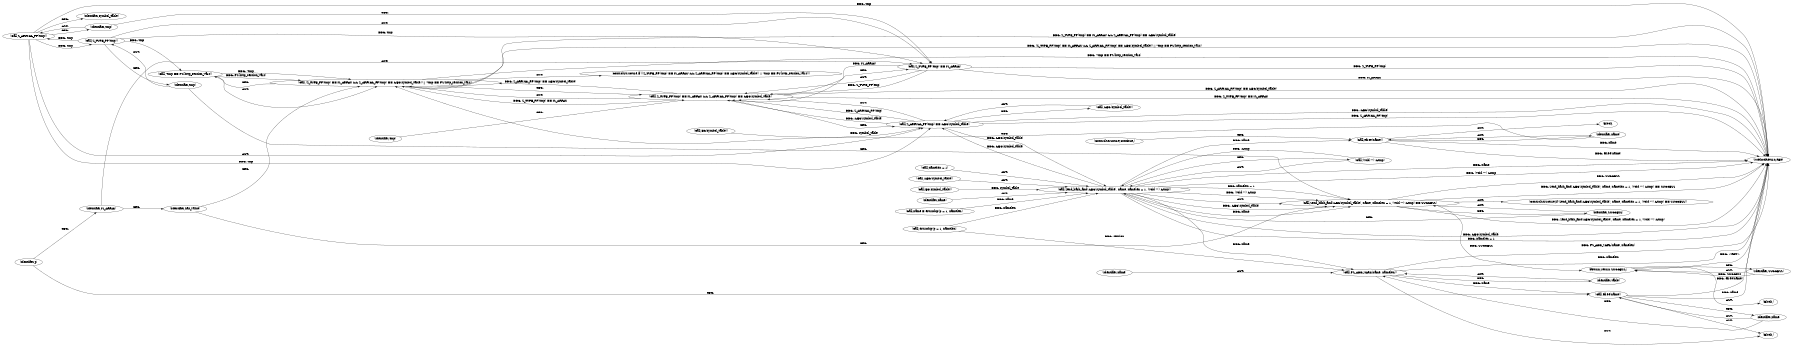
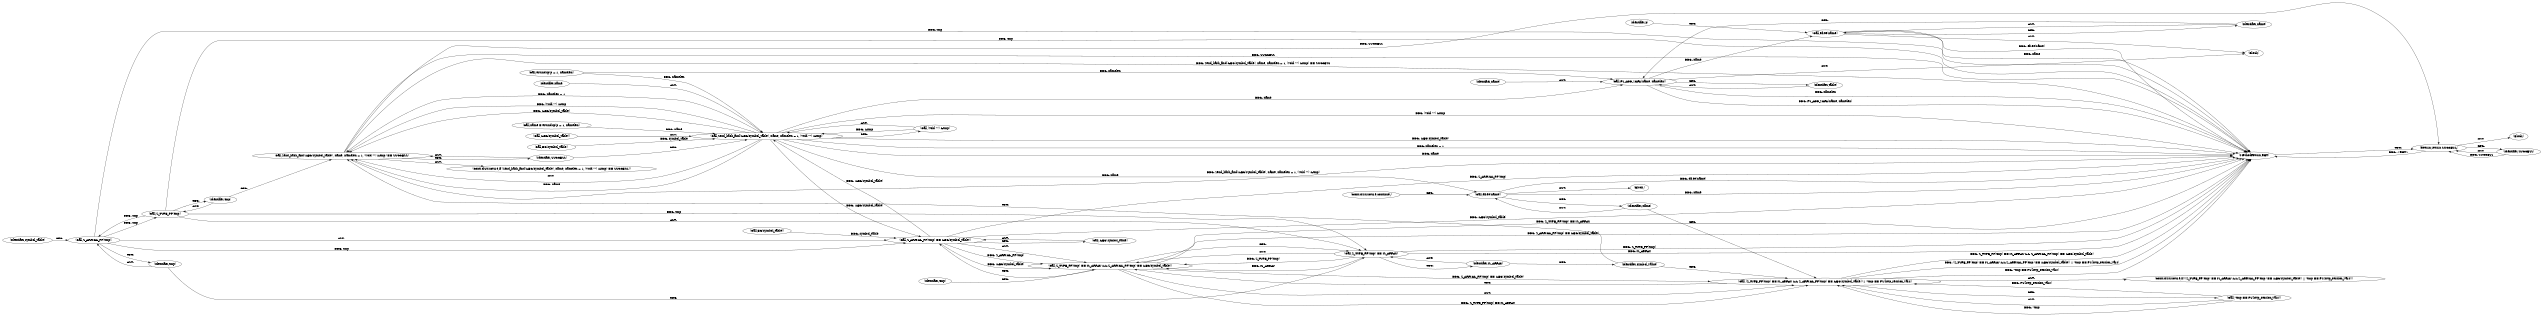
  digraph {
    rankdir=LR
    n1 [label="(Call,Z_ARRVAL_PP(tmp))"]
    n2 [label="(Call,Z_TYPE_PP(tmp))"]
    n3 [label="(Call,Z_ARRVAL_PP(tmp) == &EG(symbol_table))"]
    n4 [label="(Identifier,tmp)"]
    n5 [label="(MethodReturn,RET)"]
    n6 [label="(Call,Z_TYPE_PP(tmp) == IS_ARRAY)"]
    n7 [label="(Identifier,tmp)"]
    n8 [label="(Call,Z_TYPE_PP(tmp) == IS_ARRAY && Z_ARRVAL_PP(tmp) == &EG(symbol_table))"]
    n9 [label="(Call,zend_hash_find(&EG(symbol_table), name, namelen + 1, (void **) &tmp))"]
    n10 [label="(Call,&EG(symbol_table))"]
    n11 [label="(Return,return SUCCESS;)"]
    n12 [label="(Identifier,IS_ARRAY)"]
    n13 [label="(Call,zend_hash_find(&EG(symbol_table), name, namelen + 1, (void **) &tmp) == SUCCESS)"]
    n14 [label="(Call,(Z_TYPE_PP(tmp) == IS_ARRAY && Z_ARRVAL_PP(tmp) == &EG(symbol_table)) || *tmp == PS(http_session_vars))"]
-   n15 [label="(Identifier,has_value)"]
+   n15 [label="(Identifier,symbol_value)"]
    n16 [label="(Call,*tmp == PS(http_session_vars))"]
    n17 [label="(ControlStructure,if ((Z_TYPE_PP(tmp) == IS_ARRAY && Z_ARRVAL_PP(tmp) == &EG(symbol_table)) || *tmp == PS(http_session_vars)))"]
    n18 [label="(Call,efree(name))"]
    n19 [label="(Call,PS_ADD_VARL(name, namelen))"]
    n20 [label="(Call,(void **) &tmp)"]
    n21 [label="(Identifier,SUCCESS)"]
    n22 [label="(ControlStructure,if (zend_hash_find(&EG(symbol_table), name, namelen + 1, (void **) &tmp) == SUCCESS))"]
    n23 [label="(Block,)"]
    n24 [label="(Identifier,name)"]
    n25 [label="(Call,efree(name))"]
    n26 [label="(Identifier,table)"]
    n27 [label="(Block,)"]
    n28 [label="(Block,)"]
    n29 [label="(Identifier,SUCCESS)"]
    n30 [label="(Identifier,name)"]
    n31 [label="(Identifier,symbol_table)"]
    n32 [label="(Call,name = estrndup(p + 1, namelen))"]
-   n33 [label="(Call,namelen + 1)"]
    n34 [label="(Call,&EG(symbol_table))"]
    n35 [label="(Call,EG(symbol_table))"]
    n36 [label="(ControlStructure,continue;)"]
    n37 [label="(Identifier,name)"]
    n38 [label="(Identifier,tmp)"]
    n39 [label="(Call,EG(symbol_table))"]
    n40 [label="(Identifier,name)"]
    n41 [label="(Identifier,p)"]
    n42 [label="(Call,estrndup(p + 1, namelen))"]
    n1 -> n2 [label="DDG: tmp"]
    n1 -> n3 [label="AST: "]
    n1 -> n3 [label="DDG: tmp"]
    n1 -> n4 [label="CFG: "]
    n1 -> n5 [label="DDG: tmp"]
    n2 -> n1 [label="DDG: tmp"]
-   n2 -> n16 [label="DDG: tmp"]
+   n2 -> n5 [label="DDG: tmp"]
    n2 -> n6 [label="AST: "]
    n2 -> n6 [label="DDG: tmp"]
    n2 -> n7 [label="CFG: "]
    n3 -> n5 [label="DDG: Z_ARRVAL_PP(tmp)"]
    n3 -> n5 [label="DDG: &EG(symbol_table)"]
    n3 -> n8 [label="AST: "]
    n3 -> n8 [label="DDG: Z_ARRVAL_PP(tmp)"]
    n3 -> n8 [label="DDG: &EG(symbol_table)"]
    n3 -> n9 [label="DDG: &EG(symbol_table)"]
    n3 -> n10 [label="CFG: "]
    n4 -> n1 [label="AST: "]
    n4 -> n6 [label="CFG: "]
+   n5 -> n11 [label="CFG: "]
    n6 -> n5 [label="DDG: Z_TYPE_PP(tmp)"]
    n6 -> n5 [label="DDG: IS_ARRAY"]
    n6 -> n8 [label="AST: "]
    n6 -> n8 [label="DDG: Z_TYPE_PP(tmp)"]
    n6 -> n8 [label="DDG: IS_ARRAY"]
-   n41 -> n12 [label="CFG: "]
+   n6 -> n12 [label="CFG: "]
    n7 -> n2 [label="AST: "]
    n7 -> n13 [label="CFG: "]
    n8 -> n3 [label="CFG: "]
    n8 -> n5 [label="DDG: Z_TYPE_PP(tmp) == IS_ARRAY"]
    n8 -> n5 [label="DDG: Z_ARRVAL_PP(tmp) == &EG(symbol_table)"]
    n8 -> n6 [label="CFG: "]
    n8 -> n14 [label="AST: "]
    n8 -> n14 [label="DDG: Z_TYPE_PP(tmp) == IS_ARRAY"]
    n8 -> n14 [label="DDG: Z_ARRVAL_PP(tmp) == &EG(symbol_table)"]
    n9 -> n3 [label="DDG: &EG(symbol_table)"]
    n9 -> n5 [label="DDG: name"]
    n9 -> n5 [label="DDG: (void **) &tmp"]
    n9 -> n5 [label="DDG: &EG(symbol_table)"]
    n9 -> n5 [label="DDG: namelen + 1"]
    n9 -> n13 [label="AST: "]
    n9 -> n13 [label="DDG: &EG(symbol_table)"]
    n9 -> n13 [label="DDG: name"]
    n9 -> n13 [label="DDG: namelen + 1"]
    n9 -> n13 [label="DDG: (void **) &tmp"]
    n9 -> n18 [label="DDG: name"]
    n9 -> n19 [label="DDG: name"]
    n9 -> n20 [label="CFG: "]
    n10 -> n3 [label="AST: "]
    n11 -> n5 [label="DDG: <RET>"]
    n11 -> n28 [label="AST: "]
    n11 -> n29 [label="CFG: "]
    n12 -> n6 [label="AST: "]
    n12 -> n15 [label="CFG: "]
    n13 -> n5 [label="DDG: SUCCESS"]
    n13 -> n5 [label="DDG: zend_hash_find(&EG(symbol_table), name, namelen + 1, (void **) &tmp) == SUCCESS"]
    n13 -> n5 [label="DDG: zend_hash_find(&EG(symbol_table), name, namelen + 1, (void **) &tmp)"]
    n13 -> n11 [label="DDG: SUCCESS"]
    n13 -> n21 [label="CFG: "]
    n13 -> n22 [label="AST: "]
    n14 -> n5 [label="DDG: Z_TYPE_PP(tmp) == IS_ARRAY && Z_ARRVAL_PP(tmp) == &EG(symbol_table)"]
    n14 -> n5 [label="DDG: (Z_TYPE_PP(tmp) == IS_ARRAY && Z_ARRVAL_PP(tmp) == &EG(symbol_table)) || *tmp == PS(http_session_vars)"]
    n14 -> n5 [label="DDG: *tmp == PS(http_session_vars)"]
    n14 -> n8 [label="CFG: "]
    n14 -> n16 [label="CFG: "]
    n14 -> n17 [label="AST: "]
    n15 -> n13 [label="CFG: "]
    n15 -> n14 [label="CFG: "]
    n16 -> n14 [label="AST: "]
    n16 -> n14 [label="DDG: *tmp"]
    n16 -> n14 [label="DDG: PS(http_session_vars)"]
    n18 -> n5 [label="DDG: name"]
    n18 -> n5 [label="DDG: efree(name)"]
    n18 -> n23 [label="AST: "]
    n18 -> n24 [label="CFG: "]
    n19 -> n5 [label="DDG: PS_ADD_VARL(name, namelen)"]
    n19 -> n5 [label="DDG: namelen"]
    n19 -> n25 [label="DDG: name"]
    n19 -> n26 [label="CFG: "]
    n19 -> n27 [label="AST: "]
    n20 -> n9 [label="AST: "]
    n20 -> n9 [label="DDG: &tmp"]
    n21 -> n9 [label="CFG: "]
    n21 -> n13 [label="AST: "]
    n24 -> n14 [label="CFG: "]
    n24 -> n18 [label="AST: "]
    n25 -> n5 [label="DDG: efree(name)"]
    n25 -> n5 [label="DDG: name"]
    n25 -> n27 [label="AST: "]
    n25 -> n30 [label="CFG: "]
    n26 -> n19 [label="AST: "]
    n29 -> n11 [label="AST: "]
    n29 -> n11 [label="DDG: SUCCESS"]
    n30 -> n19 [label="CFG: "]
    n30 -> n25 [label="AST: "]
-   n1 -> n31 [label="CFG: "]
+   n31 -> n1 [label="CFG: "]
    n32 -> n9 [label="DDG: name"]
-   n33 -> n9 [label="AST: "]
    n34 -> n9 [label="AST: "]
    n35 -> n9 [label="DDG: symbol_table"]
    n36 -> n18 [label="CFG: "]
    n37 -> n9 [label="AST: "]
    n38 -> n8 [label="CFG: "]
    n39 -> n3 [label="DDG: symbol_table"]
    n40 -> n19 [label="AST: "]
    n41 -> n25 [label="CFG: "]
    n42 -> n9 [label="DDG: namelen"]
-   n42 -> n19 [label="DDG: session"]
+   n42 -> n19 [label="DDG: namelen"]
  }
